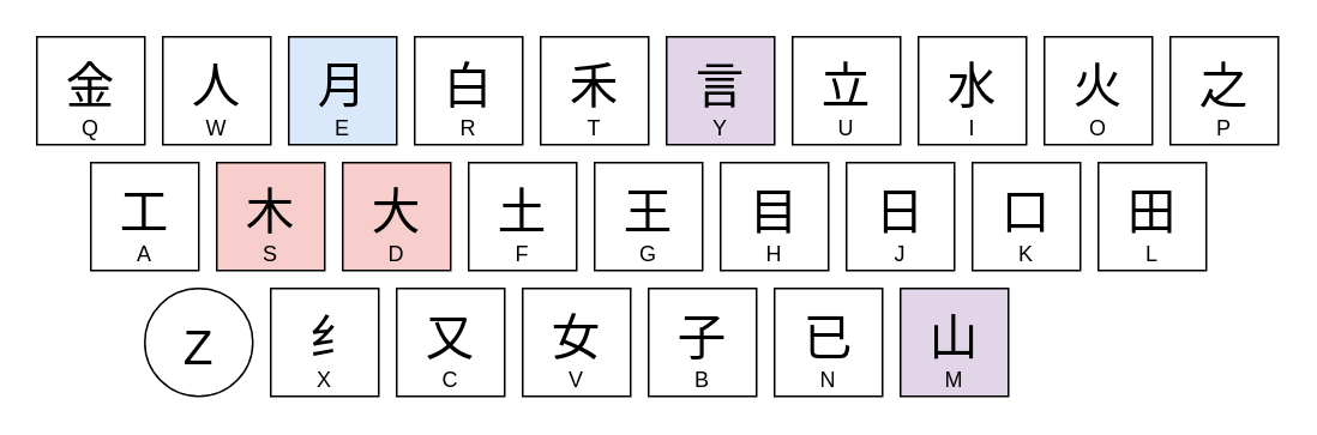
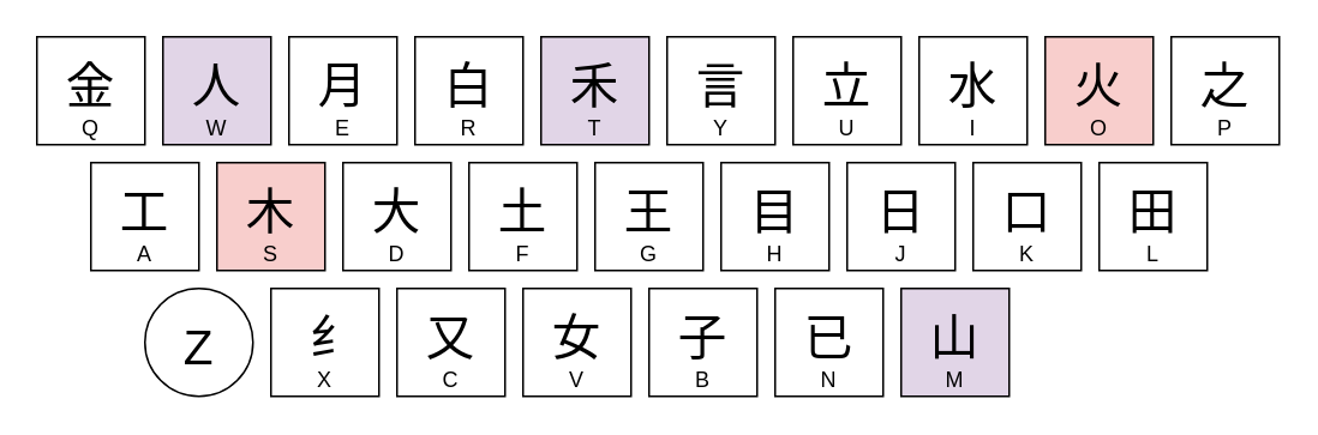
  <mxCell id="0" />
  <mxCell id="1" parent="0" />
  <mxCell id="2" value="" style="group" parent="1" vertex="1" connectable="0"><mxGeometry x="90" y="20" width="60" height="60" as="geometry" /></mxCell>
- <mxCell id="3" value="人" style="rounded=0;fontSize=27;spacingBottom=10;container=0;" parent="2" vertex="1"><mxGeometry width="60" height="60" as="geometry" /></mxCell>
+ <mxCell id="3" value="人" style="rounded=0;fontSize=27;spacingBottom=10;container=0;fillColor=#e1d5e7;" parent="2" vertex="1"><mxGeometry width="60" height="60" as="geometry" /></mxCell>
  <mxCell id="4" value="W" style="text;align=center;verticalAlign=middle;rounded=0;" parent="2" vertex="1"><mxGeometry x="15" y="40" width="30" height="20" as="geometry" /></mxCell>
  <mxCell id="5" value="" style="group" parent="1" vertex="1" connectable="0"><mxGeometry x="160" y="20" width="60" height="60" as="geometry" /></mxCell>
- <mxCell id="6" value="月" style="rounded=0;fontSize=27;spacingBottom=10;container=0;fillColor=#dae8fc;" parent="5" vertex="1"><mxGeometry width="60" height="60" as="geometry" /></mxCell>
+ <mxCell id="6" value="月" style="rounded=0;fontSize=27;spacingBottom=10;container=0;" parent="5" vertex="1"><mxGeometry width="60" height="60" as="geometry" /></mxCell>
  <mxCell id="7" value="E" style="text;align=center;verticalAlign=middle;rounded=0;" parent="5" vertex="1"><mxGeometry x="15" y="40" width="30" height="20" as="geometry" /></mxCell>
  <mxCell id="8" value="" style="group" parent="1" vertex="1" connectable="0"><mxGeometry x="230" y="20" width="60" height="60" as="geometry" /></mxCell>
  <mxCell id="9" value="白" style="rounded=0;fontSize=27;spacingBottom=10;container=0;" parent="8" vertex="1"><mxGeometry width="60" height="60" as="geometry" /></mxCell>
  <mxCell id="10" value="R" style="text;align=center;verticalAlign=middle;rounded=0;" parent="8" vertex="1"><mxGeometry x="15" y="40" width="30" height="20" as="geometry" /></mxCell>
  <mxCell id="11" value="" style="group" parent="1" vertex="1" connectable="0"><mxGeometry x="300" y="20" width="60" height="60" as="geometry" /></mxCell>
- <mxCell id="12" value="禾" style="rounded=0;fontSize=27;spacingBottom=10;container=0;" parent="11" vertex="1"><mxGeometry width="60" height="60" as="geometry" /></mxCell>
+ <mxCell id="12" value="禾" style="rounded=0;fontSize=27;spacingBottom=10;container=0;fillColor=#e1d5e7;" parent="11" vertex="1"><mxGeometry width="60" height="60" as="geometry" /></mxCell>
  <mxCell id="13" value="T" style="text;align=center;verticalAlign=middle;rounded=0;" parent="11" vertex="1"><mxGeometry x="15" y="40" width="30" height="20" as="geometry" /></mxCell>
  <mxCell id="14" value="" style="group" parent="1" vertex="1" connectable="0"><mxGeometry x="370" y="20" width="60" height="60" as="geometry" /></mxCell>
- <mxCell id="15" value="言" style="rounded=0;fontSize=27;spacingBottom=10;container=0;fillColor=#e1d5e7;" parent="14" vertex="1"><mxGeometry width="60" height="60" as="geometry" /></mxCell>
+ <mxCell id="15" value="言" style="rounded=0;fontSize=27;spacingBottom=10;container=0;" parent="14" vertex="1"><mxGeometry width="60" height="60" as="geometry" /></mxCell>
  <mxCell id="16" value="Y" style="text;align=center;verticalAlign=middle;rounded=0;" parent="14" vertex="1"><mxGeometry x="15" y="40" width="30" height="20" as="geometry" /></mxCell>
  <mxCell id="17" value="" style="group" parent="1" vertex="1" connectable="0"><mxGeometry x="440" y="20" width="60" height="60" as="geometry" /></mxCell>
  <mxCell id="18" value="立" style="rounded=0;fontSize=27;spacingBottom=10;container=0;" parent="17" vertex="1"><mxGeometry width="60" height="60" as="geometry" /></mxCell>
  <mxCell id="19" value="U" style="text;align=center;verticalAlign=middle;rounded=0;" parent="17" vertex="1"><mxGeometry x="15" y="40" width="30" height="20" as="geometry" /></mxCell>
  <mxCell id="20" value="" style="group" parent="1" vertex="1" connectable="0"><mxGeometry x="510" y="20" width="60" height="60" as="geometry" /></mxCell>
  <mxCell id="21" value="水" style="rounded=0;fontSize=27;spacingBottom=10;container=0;" parent="20" vertex="1"><mxGeometry width="60" height="60" as="geometry" /></mxCell>
  <mxCell id="22" value="I" style="text;align=center;verticalAlign=middle;rounded=0;" parent="20" vertex="1"><mxGeometry x="15" y="40" width="30" height="20" as="geometry" /></mxCell>
  <mxCell id="23" value="" style="group" parent="1" vertex="1" connectable="0"><mxGeometry x="580" y="20" width="60" height="60" as="geometry" /></mxCell>
- <mxCell id="24" value="火" style="rounded=0;fontSize=27;spacingBottom=10;container=0;" parent="23" vertex="1"><mxGeometry width="60" height="60" as="geometry" /></mxCell>
+ <mxCell id="24" value="火" style="rounded=0;fontSize=27;spacingBottom=10;container=0;fillColor=#f8cecc;" parent="23" vertex="1"><mxGeometry width="60" height="60" as="geometry" /></mxCell>
  <mxCell id="25" value="O" style="text;align=center;verticalAlign=middle;rounded=0;" parent="23" vertex="1"><mxGeometry x="15" y="40" width="30" height="20" as="geometry" /></mxCell>
  <mxCell id="26" value="" style="group" parent="1" vertex="1" connectable="0"><mxGeometry x="650" y="20" width="60" height="60" as="geometry" /></mxCell>
  <mxCell id="27" value="之" style="rounded=0;fontSize=27;spacingBottom=10;container=0;" parent="26" vertex="1"><mxGeometry width="60" height="60" as="geometry" /></mxCell>
  <mxCell id="28" value="P" style="text;align=center;verticalAlign=middle;rounded=0;" parent="26" vertex="1"><mxGeometry x="15" y="40" width="30" height="20" as="geometry" /></mxCell>
  <mxCell id="29" value="" style="group" parent="1" vertex="1" connectable="0"><mxGeometry x="50" y="90" width="60" height="60" as="geometry" /></mxCell>
  <mxCell id="30" value="工" style="rounded=0;fontSize=27;spacingBottom=10;container=0;" parent="29" vertex="1"><mxGeometry width="60" height="60" as="geometry" /></mxCell>
  <mxCell id="31" value="A" style="text;align=center;verticalAlign=middle;rounded=0;" parent="29" vertex="1"><mxGeometry x="15" y="40" width="30" height="20" as="geometry" /></mxCell>
  <mxCell id="32" value="" style="group" parent="1" vertex="1" connectable="0"><mxGeometry x="120" y="90" width="60" height="60" as="geometry" /></mxCell>
  <mxCell id="33" value="木" style="rounded=0;fontSize=27;spacingBottom=10;container=0;fillColor=#f8cecc;" parent="32" vertex="1"><mxGeometry width="60" height="60" as="geometry" /></mxCell>
  <mxCell id="34" value="S" style="text;align=center;verticalAlign=middle;rounded=0;" parent="32" vertex="1"><mxGeometry x="15" y="40" width="30" height="20" as="geometry" /></mxCell>
  <mxCell id="35" value="" style="group" parent="1" vertex="1" connectable="0"><mxGeometry x="190" y="90" width="60" height="60" as="geometry" /></mxCell>
- <mxCell id="36" value="大" style="rounded=0;fontSize=27;spacingBottom=10;container=0;fillColor=#f8cecc;" parent="35" vertex="1"><mxGeometry width="60" height="60" as="geometry" /></mxCell>
+ <mxCell id="36" value="大" style="rounded=0;fontSize=27;spacingBottom=10;container=0;" parent="35" vertex="1"><mxGeometry width="60" height="60" as="geometry" /></mxCell>
  <mxCell id="37" value="D" style="text;align=center;verticalAlign=middle;rounded=0;" parent="35" vertex="1"><mxGeometry x="15" y="40" width="30" height="20" as="geometry" /></mxCell>
  <mxCell id="38" value="" style="group" parent="1" vertex="1" connectable="0"><mxGeometry x="260" y="90" width="60" height="60" as="geometry" /></mxCell>
  <mxCell id="39" value="土" style="rounded=0;fontSize=27;spacingBottom=10;container=0;" parent="38" vertex="1"><mxGeometry width="60" height="60" as="geometry" /></mxCell>
  <mxCell id="40" value="F" style="text;align=center;verticalAlign=middle;rounded=0;" parent="38" vertex="1"><mxGeometry x="15" y="40" width="30" height="20" as="geometry" /></mxCell>
  <mxCell id="41" value="" style="group" parent="1" vertex="1" connectable="0"><mxGeometry x="330" y="90" width="60" height="60" as="geometry" /></mxCell>
  <mxCell id="42" value="王" style="rounded=0;fontSize=27;spacingBottom=10;container=0;" parent="41" vertex="1"><mxGeometry width="60" height="60" as="geometry" /></mxCell>
  <mxCell id="43" value="G" style="text;align=center;verticalAlign=middle;rounded=0;" parent="41" vertex="1"><mxGeometry x="15" y="40" width="30" height="20" as="geometry" /></mxCell>
  <mxCell id="44" value="" style="group" parent="1" vertex="1" connectable="0"><mxGeometry x="400" y="90" width="60" height="60" as="geometry" /></mxCell>
  <mxCell id="45" value="目" style="rounded=0;fontSize=27;spacingBottom=10;container=0;" parent="44" vertex="1"><mxGeometry width="60" height="60" as="geometry" /></mxCell>
  <mxCell id="46" value="H" style="text;align=center;verticalAlign=middle;rounded=0;" parent="44" vertex="1"><mxGeometry x="15" y="40" width="30" height="20" as="geometry" /></mxCell>
  <mxCell id="47" value="" style="group" parent="1" vertex="1" connectable="0"><mxGeometry x="470" y="90" width="60" height="60" as="geometry" /></mxCell>
  <mxCell id="48" value="日" style="rounded=0;fontSize=27;spacingBottom=10;container=0;" parent="47" vertex="1"><mxGeometry width="60" height="60" as="geometry" /></mxCell>
  <mxCell id="49" value="J" style="text;align=center;verticalAlign=middle;rounded=0;" parent="47" vertex="1"><mxGeometry x="15" y="40" width="30" height="20" as="geometry" /></mxCell>
  <mxCell id="50" value="" style="group" parent="1" vertex="1" connectable="0"><mxGeometry x="540" y="90" width="60" height="60" as="geometry" /></mxCell>
  <mxCell id="51" value="口" style="rounded=0;fontSize=27;spacingBottom=10;container=0;" parent="50" vertex="1"><mxGeometry width="60" height="60" as="geometry" /></mxCell>
  <mxCell id="52" value="K" style="text;align=center;verticalAlign=middle;rounded=0;" parent="50" vertex="1"><mxGeometry x="15" y="40" width="30" height="20" as="geometry" /></mxCell>
  <mxCell id="53" value="" style="group" parent="1" vertex="1" connectable="0"><mxGeometry x="610" y="90" width="60" height="60" as="geometry" /></mxCell>
  <mxCell id="54" value="田" style="rounded=0;fontSize=27;spacingBottom=10;container=0;" parent="53" vertex="1"><mxGeometry width="60" height="60" as="geometry" /></mxCell>
  <mxCell id="55" value="L" style="text;align=center;verticalAlign=middle;rounded=0;" parent="53" vertex="1"><mxGeometry x="15" y="40" width="30" height="20" as="geometry" /></mxCell>
  <mxCell id="56" value="" style="group" parent="1" vertex="1" connectable="0"><mxGeometry x="220" y="160" width="60" height="60" as="geometry" /></mxCell>
  <mxCell id="57" value="又" style="rounded=0;fontSize=27;spacingBottom=10;container=0;" parent="56" vertex="1"><mxGeometry width="60" height="60" as="geometry" /></mxCell>
  <mxCell id="58" value="C" style="text;align=center;verticalAlign=middle;rounded=0;" parent="56" vertex="1"><mxGeometry x="15" y="40" width="30" height="20" as="geometry" /></mxCell>
  <mxCell id="59" value="" style="group" parent="1" vertex="1" connectable="0"><mxGeometry x="290" y="160" width="60" height="60" as="geometry" /></mxCell>
  <mxCell id="60" value="女" style="rounded=0;fontSize=27;spacingBottom=10;container=0;" parent="59" vertex="1"><mxGeometry width="60" height="60" as="geometry" /></mxCell>
  <mxCell id="61" value="V" style="text;align=center;verticalAlign=middle;rounded=0;" parent="59" vertex="1"><mxGeometry x="15" y="40" width="30" height="20" as="geometry" /></mxCell>
  <mxCell id="62" value="" style="group" parent="1" vertex="1" connectable="0"><mxGeometry x="360" y="160" width="60" height="60" as="geometry" /></mxCell>
  <mxCell id="63" value="子" style="rounded=0;fontSize=27;spacingBottom=10;container=0;" parent="62" vertex="1"><mxGeometry width="60" height="60" as="geometry" /></mxCell>
  <mxCell id="64" value="B" style="text;align=center;verticalAlign=middle;rounded=0;" parent="62" vertex="1"><mxGeometry x="15" y="40" width="30" height="20" as="geometry" /></mxCell>
  <mxCell id="65" value="" style="group" parent="1" vertex="1" connectable="0"><mxGeometry x="430" y="160" width="60" height="60" as="geometry" /></mxCell>
  <mxCell id="66" value="已" style="rounded=0;fontSize=27;spacingBottom=10;container=0;" parent="65" vertex="1"><mxGeometry width="60" height="60" as="geometry" /></mxCell>
  <mxCell id="67" value="N" style="text;align=center;verticalAlign=middle;rounded=0;" parent="65" vertex="1"><mxGeometry x="15" y="40" width="30" height="20" as="geometry" /></mxCell>
  <mxCell id="68" value="" style="group" parent="1" vertex="1" connectable="0"><mxGeometry x="500" y="160" width="60" height="60" as="geometry" /></mxCell>
  <mxCell id="69" value="山" style="rounded=0;fontSize=27;spacingBottom=10;container=0;fillColor=#e1d5e7;" parent="68" vertex="1"><mxGeometry width="60" height="60" as="geometry" /></mxCell>
  <mxCell id="70" value="M" style="text;align=center;verticalAlign=middle;rounded=0;" parent="68" vertex="1"><mxGeometry x="15" y="40" width="30" height="20" as="geometry" /></mxCell>
  <mxCell id="71" value="Z" style="ellipse;fontSize=27;spacingBottom=0;container=0;" parent="1" vertex="1"><mxGeometry x="80" y="160" width="60" height="60" as="geometry" /></mxCell>
  <mxCell id="72" value="" style="group" parent="1" vertex="1" connectable="0"><mxGeometry x="150" y="160" width="60" height="60" as="geometry" /></mxCell>
  <mxCell id="73" value="纟" style="rounded=0;fontSize=27;spacingBottom=10;container=0;spacingLeft=11;" parent="72" vertex="1"><mxGeometry width="60" height="60" as="geometry" /></mxCell>
  <mxCell id="74" value="X" style="text;align=center;verticalAlign=middle;rounded=0;" parent="72" vertex="1"><mxGeometry x="15" y="40" width="30" height="20" as="geometry" /></mxCell>
  <mxCell id="75" value="" style="group" parent="1" vertex="1" connectable="0"><mxGeometry x="20" y="20" width="60" height="60" as="geometry" /></mxCell>
  <mxCell id="76" value="金" style="rounded=0;fontSize=27;spacingBottom=10;container=0;" parent="75" vertex="1"><mxGeometry width="60" height="60" as="geometry" /></mxCell>
  <mxCell id="77" value="Q" style="text;align=center;verticalAlign=middle;rounded=0;" parent="75" vertex="1"><mxGeometry x="15" y="40" width="30" height="20" as="geometry" /></mxCell>
